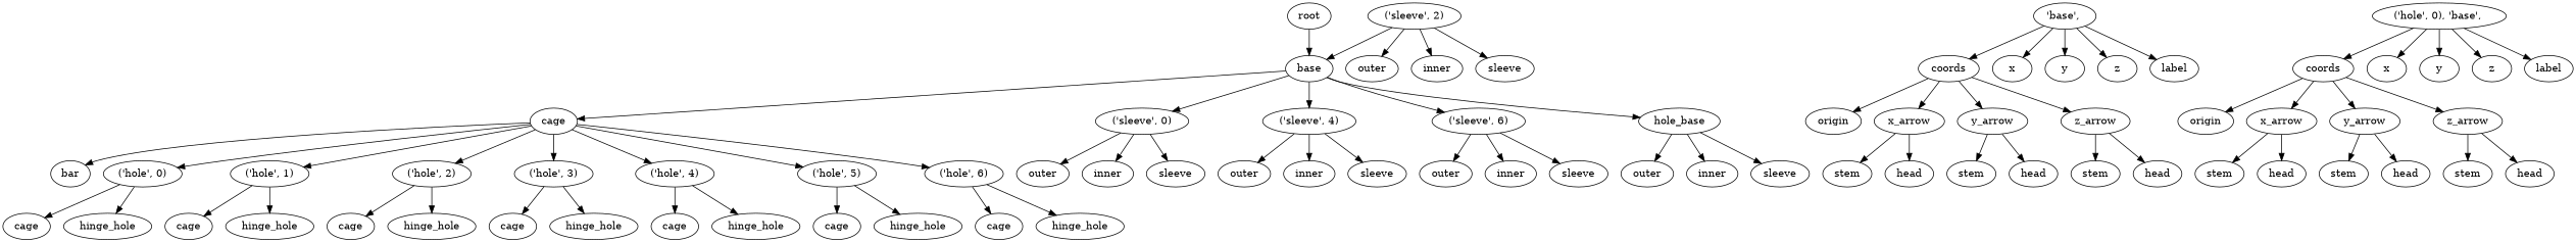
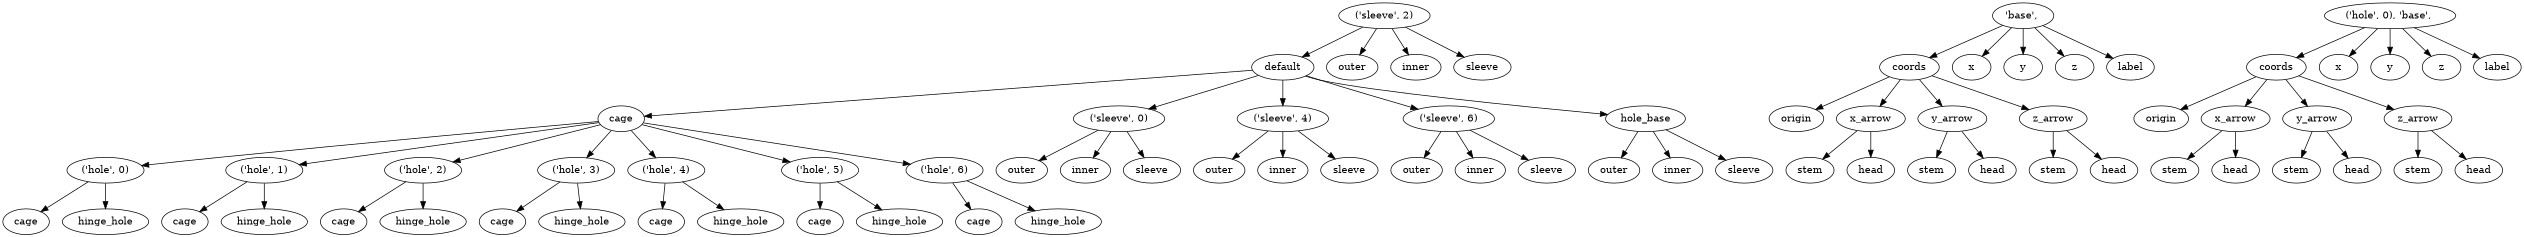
  digraph {
-   n1 [label=root]
-   n2 [label=base]
+   n2 [label=default]
    n3 [label=cage]
    n4 [label="\('sleeve',\ 0\)"]
    n5 [label="\('sleeve',\ 4\)"]
    n6 [label="\('sleeve',\ 6\)"]
    n7 [label=hole_base]
    n8 [label="'base',\ "]
    n9 [label=coords]
    n10 [label=x]
    n11 [label=y]
    n12 [label=z]
    n13 [label=label]
    n14 [label="\('hole',\ 0\),\ 'base',\ "]
    n15 [label=coords]
    n16 [label=x]
    n17 [label=y]
    n18 [label=z]
    n19 [label=label]
-   n20 [label=bar]
    n21 [label="\('hole',\ 0\)"]
    n22 [label="\('hole',\ 1\)"]
    n23 [label="\('hole',\ 2\)"]
    n24 [label="\('hole',\ 3\)"]
    n25 [label="\('hole',\ 4\)"]
    n26 [label="\('hole',\ 5\)"]
    n27 [label="\('hole',\ 6\)"]
    n28 [label=outer]
    n29 [label=inner]
    n30 [label=sleeve]
    n31 [label="\('sleeve',\ 2\)"]
    n32 [label=outer]
    n33 [label=inner]
    n34 [label=sleeve]
    n35 [label=outer]
    n36 [label=inner]
    n37 [label=sleeve]
    n38 [label=outer]
    n39 [label=inner]
    n40 [label=sleeve]
    n41 [label=outer]
    n42 [label=inner]
    n43 [label=sleeve]
    n44 [label=cage]
    n45 [label=hinge_hole]
    n46 [label=cage]
    n47 [label=hinge_hole]
    n48 [label=cage]
    n49 [label=hinge_hole]
    n50 [label=cage]
    n51 [label=hinge_hole]
    n52 [label=cage]
    n53 [label=hinge_hole]
    n54 [label=cage]
    n55 [label=hinge_hole]
    n56 [label=cage]
    n57 [label=hinge_hole]
    n58 [label=origin]
    n59 [label=x_arrow]
    n60 [label=y_arrow]
    n61 [label=z_arrow]
    n62 [label=stem]
    n63 [label=head]
    n64 [label=stem]
    n65 [label=head]
    n66 [label=stem]
    n67 [label=head]
    n68 [label=origin]
    n69 [label=x_arrow]
    n70 [label=y_arrow]
    n71 [label=z_arrow]
    n72 [label=stem]
    n73 [label=head]
    n74 [label=stem]
    n75 [label=head]
    n76 [label=stem]
    n77 [label=head]
-   n1 -> n2
    n2 -> n3
    n2 -> n4
    n2 -> n5
    n2 -> n6
    n2 -> n7
-   n3 -> n20
    n3 -> n21
    n3 -> n22
    n3 -> n23
    n3 -> n24
    n3 -> n25
    n3 -> n26
    n3 -> n27
    n4 -> n28
    n4 -> n29
    n4 -> n30
    n5 -> n35
    n5 -> n36
    n5 -> n37
    n6 -> n38
    n6 -> n39
    n6 -> n40
    n7 -> n41
    n7 -> n42
    n7 -> n43
    n8 -> n9
    n8 -> n10
    n8 -> n11
    n8 -> n12
    n8 -> n13
    n9 -> n58
    n9 -> n59
    n9 -> n60
    n9 -> n61
    n14 -> n15
    n14 -> n16
    n14 -> n17
    n14 -> n18
    n14 -> n19
    n15 -> n68
    n15 -> n69
    n15 -> n70
    n15 -> n71
    n21 -> n44
    n21 -> n45
    n22 -> n46
    n22 -> n47
    n23 -> n48
    n23 -> n49
    n24 -> n50
    n24 -> n51
    n25 -> n52
    n25 -> n53
    n26 -> n54
    n26 -> n55
    n27 -> n56
    n27 -> n57
    n31 -> n2
    n31 -> n32
    n31 -> n33
    n31 -> n34
    n59 -> n62
    n59 -> n63
    n60 -> n64
    n60 -> n65
    n61 -> n66
    n61 -> n67
    n69 -> n72
    n69 -> n73
    n70 -> n74
    n70 -> n75
    n71 -> n76
    n71 -> n77
  }
